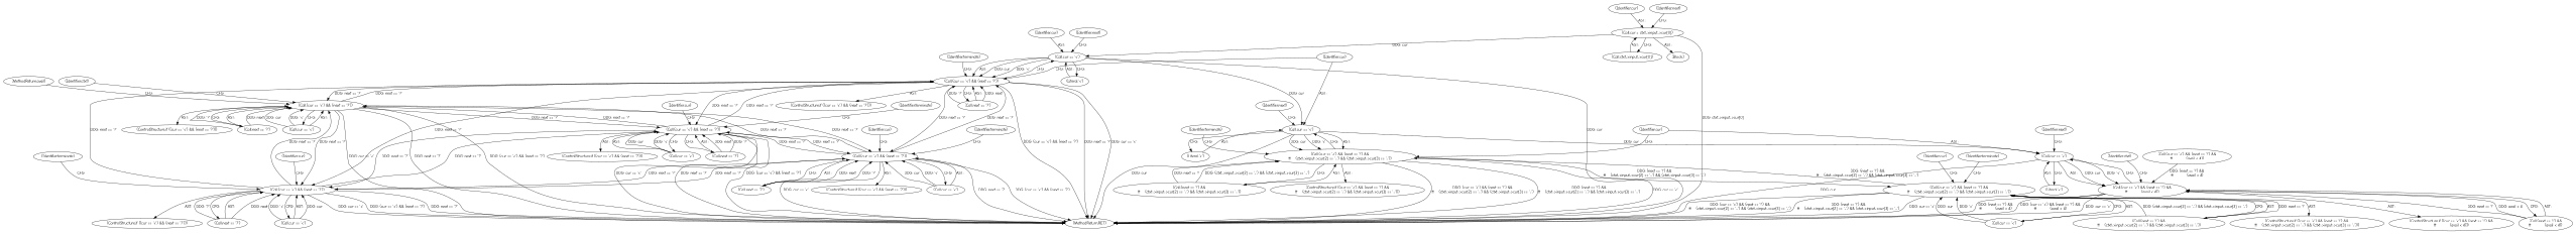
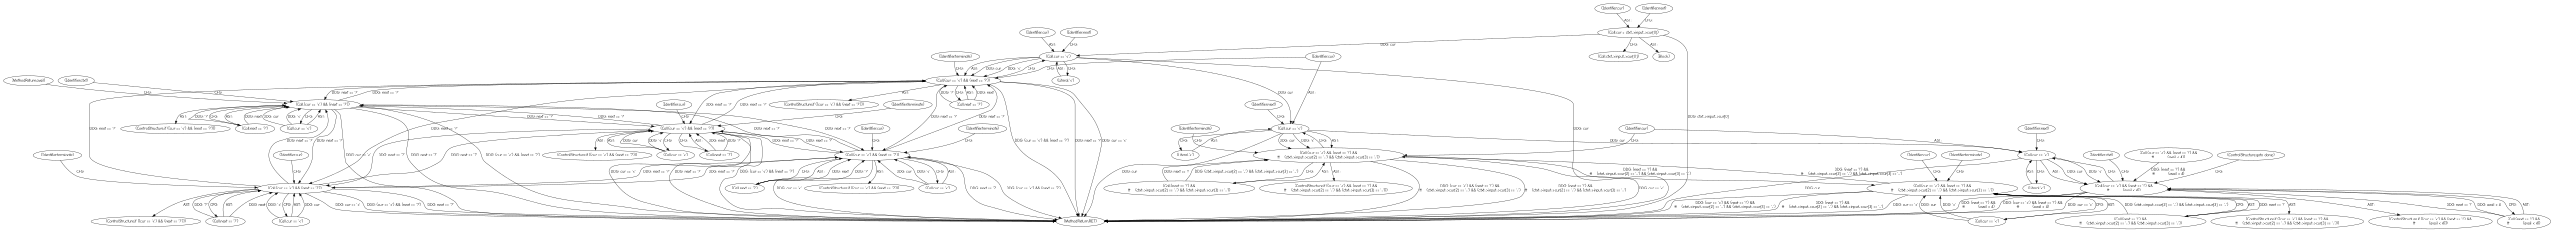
  digraph {
    fontname="Comic Neue"
    node [fontname="Comic Neue"]
    edge [fontname="Comic Neue"]
    n1 [label="(Call,cur = ctxt->input->cur[0])"]
    n2 [label="(Call,cur == '<')"]
    n3 [label="(Call,ctxt->input->cur[0])"]
    n4 [label="(MethodReturn,RET)"]
    n5 [label="(Block,)"]
    n6 [label="(Call,(cur == '<') && (next == '?'))"]
    n7 [label="(Call,cur == '<')"]
    n8 [label="(Literal,'<')"]
    n9 [label="(Call,(cur == '<') && (next == '?'))"]
    n10 [label="(Call,(cur == '<') && (next == '?'))"]
    n11 [label="(Call,(cur == '<') && (next == '?'))"]
    n12 [label="(Call,(cur == '<') && (next == '?'))"]
    n13 [label="(ControlStructure,if ((cur == '<') && (next == '?')))"]
    n14 [label="(Call,next == '?')"]
    n15 [label="(Call,(cur == '<') && (next == '!') &&\n\t\t    (ctxt->input->cur[2] == '-') && (ctxt->input->cur[3] == '-'))"]
    n16 [label="(Call,cur == '<')"]
    n17 [label="(Literal,'<')"]
    n18 [label="(ControlStructure,if ((cur == '<') && (next == '?')))"]
    n19 [label="(Call,next == '?')"]
    n20 [label="(Call,cur == '<')"]
    n21 [label="(Call,cur == '<')"]
    n22 [label="(ControlStructure,if ((cur == '<') && (next == '?')))"]
    n23 [label="(Call,next == '?')"]
    n24 [label="(Call,cur == '<')"]
    n25 [label="(ControlStructure,if ((cur == '<') && (next == '?')))"]
    n26 [label="(Call,next == '?')"]
    n27 [label="(Call,next == '?')"]
    n28 [label="(Call,cur == '<')"]
    n29 [label="(ControlStructure,if ((cur == '<') && (next == '?')))"]
    n30 [label="(Call,(cur == '<') && (next == '!') &&\n\t\t    (ctxt->input->cur[2] == '-') && (ctxt->input->cur[3] == '-'))"]
    n31 [label="(ControlStructure,if ((cur == '<') && (next == '!') &&\n\t\t    (ctxt->input->cur[2] == '-') && (ctxt->input->cur[3] == '-')))"]
    n32 [label="(Call,(next == '!') &&\n\t\t    (ctxt->input->cur[2] == '-') && (ctxt->input->cur[3] == '-'))"]
    n33 [label="(Call,(cur == '<') && (next == '!') &&\n\t\t           (avail < 4))"]
    n34 [label="(Literal,'<')"]
    n35 [label="(Call,(next == '!') &&\n\t\t    (ctxt->input->cur[2] == '-') && (ctxt->input->cur[3] == '-'))"]
    n36 [label="(ControlStructure,if ((cur == '<') && (next == '!') &&\n\t\t    (ctxt->input->cur[2] == '-') && (ctxt->input->cur[3] == '-')))"]
    n37 [label="(Call,cur == '<')"]
    n38 [label="(ControlStructure,if ((cur == '<') && (next == '!') &&\n\t\t           (avail < 4)))"]
    n39 [label="(Call,(next == '!') &&\n\t\t           (avail < 4))"]
    n40 [label="(Identifier,terminate)"]
    n41 [label="(Identifier,terminate)"]
    n42 [label="(Identifier,cur)"]
    n43 [label="(Identifier,terminate)"]
    n44 [label="(Identifier,cur)"]
    n45 [label="(Identifier,cur)"]
    n46 [label="(Identifier,next)"]
    n47 [label="(Identifier,cur)"]
    n48 [label="(Identifier,next)"]
    n49 [label="(Identifier,cur)"]
    n50 [label="(Identifier,terminate)"]
    n51 [label="(Identifier,next)"]
    n52 [label="(Identifier,terminate)"]
    n53 [label="(Identifier,cur)"]
    n54 [label="(Identifier,next)"]
    n55 [label="(MethodReturn,avail)"]
    n56 [label="(Identifier,ctxt)"]
    n57 [label="(Call,(cur == '<') && (next == '!') &&\n\t\t           (avail < 4))"]
    n58 [label="(Identifier,cur)"]
    n59 [label="(Identifier,ctxt)"]
    n60 [label="(Identifier,terminate)"]
+   n61 [label="(ControlStructure,goto done;)"]
    n62 [label="(Identifier,cur)"]
    n1 -> n2 [label="DDG: cur"]
    n1 -> n3 [label="CFG: "]
    n1 -> n4 [label="DDG: ctxt->input->cur[0]"]
    n1 -> n5 [label="AST: "]
    n2 -> n4 [label="DDG: cur"]
    n2 -> n6 [label="AST: "]
    n2 -> n6 [label="DDG: cur"]
    n2 -> n6 [label="DDG: '<'"]
    n2 -> n7 [label="DDG: cur"]
    n2 -> n8 [label="CFG: "]
-   n3 -> n1 [label="AST: "]
    n6 -> n2 [label="CFG: "]
    n6 -> n4 [label="DDG: next == '?'"]
    n6 -> n4 [label="DDG: cur == '<'"]
    n6 -> n4 [label="DDG: (cur == '<') && (next == '?')"]
    n6 -> n9 [label="DDG: next == '?'"]
    n6 -> n10 [label="DDG: next == '?'"]
    n6 -> n11 [label="DDG: next == '?'"]
    n6 -> n12 [label="DDG: next == '?'"]
    n6 -> n13 [label="AST: "]
    n6 -> n14 [label="CFG: "]
    n7 -> n4 [label="DDG: cur"]
    n7 -> n15 [label="AST: "]
    n7 -> n15 [label="DDG: cur"]
    n7 -> n15 [label="DDG: '<'"]
    n7 -> n16 [label="DDG: cur"]
    n7 -> n17 [label="CFG: "]
    n8 -> n2 [label="AST: "]
    n9 -> n4 [label="DDG: (cur == '<') && (next == '?')"]
    n9 -> n4 [label="DDG: cur == '<'"]
    n9 -> n4 [label="DDG: next == '?'"]
    n9 -> n6 [label="DDG: next == '?'"]
    n9 -> n10 [label="DDG: next == '?'"]
    n9 -> n11 [label="DDG: next == '?'"]
    n9 -> n12 [label="DDG: next == '?'"]
    n9 -> n18 [label="AST: "]
    n9 -> n19 [label="CFG: "]
    n9 -> n20 [label="CFG: "]
    n10 -> n4 [label="DDG: (cur == '<') && (next == '?')"]
    n10 -> n4 [label="DDG: cur == '<'"]
    n10 -> n4 [label="DDG: next == '?'"]
    n10 -> n6 [label="DDG: next == '?'"]
    n10 -> n9 [label="DDG: next == '?'"]
    n10 -> n11 [label="DDG: next == '?'"]
    n10 -> n12 [label="DDG: next == '?'"]
    n10 -> n21 [label="CFG: "]
    n10 -> n22 [label="AST: "]
    n10 -> n23 [label="CFG: "]
    n11 -> n4 [label="DDG: next == '?'"]
    n11 -> n4 [label="DDG: (cur == '<') && (next == '?')"]
    n11 -> n4 [label="DDG: cur == '<'"]
    n11 -> n6 [label="DDG: next == '?'"]
    n11 -> n9 [label="DDG: next == '?'"]
    n11 -> n10 [label="DDG: next == '?'"]
    n11 -> n12 [label="DDG: next == '?'"]
    n11 -> n24 [label="CFG: "]
    n11 -> n25 [label="AST: "]
    n11 -> n26 [label="CFG: "]
    n12 -> n4 [label="DDG: cur == '<'"]
    n12 -> n4 [label="DDG: (cur == '<') && (next == '?')"]
    n12 -> n4 [label="DDG: next == '?'"]
    n12 -> n6 [label="DDG: next == '?'"]
    n12 -> n9 [label="DDG: next == '?'"]
    n12 -> n10 [label="DDG: next == '?'"]
    n12 -> n11 [label="DDG: next == '?'"]
    n12 -> n27 [label="CFG: "]
    n12 -> n28 [label="CFG: "]
    n12 -> n29 [label="AST: "]
    n14 -> n6 [label="AST: "]
    n14 -> n6 [label="DDG: next"]
    n14 -> n6 [label="DDG: '?'"]
    n15 -> n4 [label="DDG: cur == '<'"]
    n15 -> n4 [label="DDG: (cur == '<') && (next == '!') &&\n\t\t    (ctxt->input->cur[2] == '-') && (ctxt->input->cur[3] == '-')"]
    n15 -> n4 [label="DDG: (next == '!') &&\n\t\t    (ctxt->input->cur[2] == '-') && (ctxt->input->cur[3] == '-')"]
    n15 -> n7 [label="CFG: "]
    n15 -> n30 [label="DDG: (next == '!') &&\n\t\t    (ctxt->input->cur[2] == '-') && (ctxt->input->cur[3] == '-')"]
    n15 -> n31 [label="AST: "]
    n15 -> n32 [label="CFG: "]
    n16 -> n4 [label="DDG: cur"]
    n16 -> n33 [label="AST: "]
    n16 -> n33 [label="DDG: cur"]
    n16 -> n33 [label="DDG: '<'"]
    n16 -> n34 [label="CFG: "]
    n17 -> n7 [label="AST: "]
    n19 -> n9 [label="AST: "]
    n19 -> n9 [label="DDG: next"]
    n19 -> n9 [label="DDG: '?'"]
    n20 -> n9 [label="AST: "]
    n20 -> n9 [label="DDG: cur"]
    n20 -> n9 [label="DDG: '<'"]
    n21 -> n10 [label="AST: "]
    n21 -> n10 [label="DDG: cur"]
    n21 -> n10 [label="DDG: '<'"]
    n23 -> n10 [label="AST: "]
    n23 -> n10 [label="DDG: next"]
    n23 -> n10 [label="DDG: '?'"]
    n24 -> n11 [label="AST: "]
    n24 -> n11 [label="DDG: cur"]
    n24 -> n11 [label="DDG: '<'"]
    n26 -> n11 [label="AST: "]
    n26 -> n11 [label="DDG: next"]
    n26 -> n11 [label="DDG: '?'"]
    n27 -> n12 [label="AST: "]
    n27 -> n12 [label="DDG: next"]
    n27 -> n12 [label="DDG: '?'"]
    n28 -> n12 [label="AST: "]
    n28 -> n12 [label="DDG: cur"]
    n28 -> n12 [label="DDG: '<'"]
    n30 -> n4 [label="DDG: (cur == '<') && (next == '!') &&\n\t\t    (ctxt->input->cur[2] == '-') && (ctxt->input->cur[3] == '-')"]
    n30 -> n4 [label="DDG: (next == '!') &&\n\t\t    (ctxt->input->cur[2] == '-') && (ctxt->input->cur[3] == '-')"]
    n30 -> n4 [label="DDG: cur == '<'"]
    n30 -> n15 [label="DDG: (next == '!') &&\n\t\t    (ctxt->input->cur[2] == '-') && (ctxt->input->cur[3] == '-')"]
    n30 -> n35 [label="CFG: "]
    n30 -> n36 [label="AST: "]
    n30 -> n37 [label="CFG: "]
    n32 -> n15 [label="AST: "]
    n32 -> n15 [label="DDG: next == '!'"]
    n32 -> n15 [label="DDG: (ctxt->input->cur[2] == '-') && (ctxt->input->cur[3] == '-')"]
    n33 -> n4 [label="DDG: (cur == '<') && (next == '!') &&\n\t\t           (avail < 4)"]
    n33 -> n4 [label="DDG: cur == '<'"]
    n33 -> n4 [label="DDG: (next == '!') &&\n\t\t           (avail < 4)"]
    n33 -> n16 [label="CFG: "]
    n33 -> n38 [label="AST: "]
    n33 -> n39 [label="CFG: "]
    n34 -> n16 [label="AST: "]
    n35 -> n30 [label="AST: "]
    n35 -> n30 [label="DDG: next == '!'"]
    n35 -> n30 [label="DDG: (ctxt->input->cur[2] == '-') && (ctxt->input->cur[3] == '-')"]
    n37 -> n30 [label="AST: "]
    n37 -> n30 [label="DDG: cur"]
    n37 -> n30 [label="DDG: '<'"]
    n39 -> n33 [label="AST: "]
    n39 -> n33 [label="DDG: next == '!'"]
    n39 -> n33 [label="DDG: avail < 4"]
    n40 -> n10 [label="CFG: "]
    n41 -> n12 [label="CFG: "]
    n42 -> n2 [label="AST: "]
    n43 -> n6 [label="CFG: "]
    n44 -> n1 [label="AST: "]
    n45 -> n11 [label="CFG: "]
    n46 -> n7 [label="CFG: "]
    n47 -> n10 [label="CFG: "]
    n48 -> n1 [label="CFG: "]
    n49 -> n30 [label="CFG: "]
    n50 -> n11 [label="CFG: "]
    n51 -> n2 [label="CFG: "]
    n52 -> n15 [label="CFG: "]
    n53 -> n15 [label="CFG: "]
    n53 -> n16 [label="AST: "]
    n54 -> n16 [label="CFG: "]
    n55 -> n9 [label="CFG: "]
    n56 -> n33 [label="CFG: "]
    n57 -> n33 [label="DDG: (next == '!') &&\n\t\t           (avail < 4)"]
    n58 -> n6 [label="CFG: "]
    n58 -> n7 [label="AST: "]
    n59 -> n9 [label="CFG: "]
    n60 -> n30 [label="CFG: "]
+   n61 -> n33 [label="CFG: "]
    n62 -> n12 [label="CFG: "]
  }
